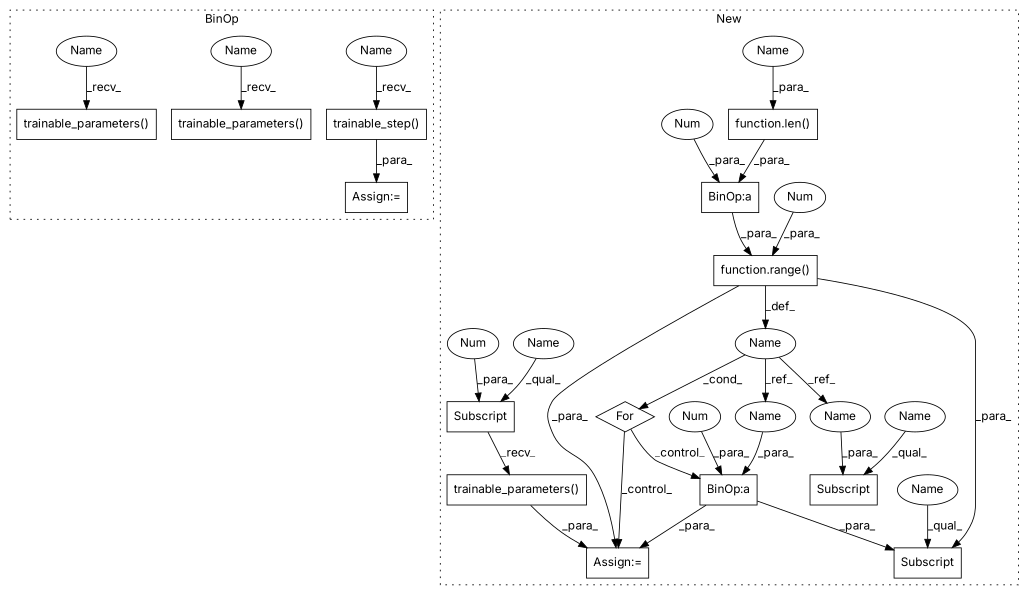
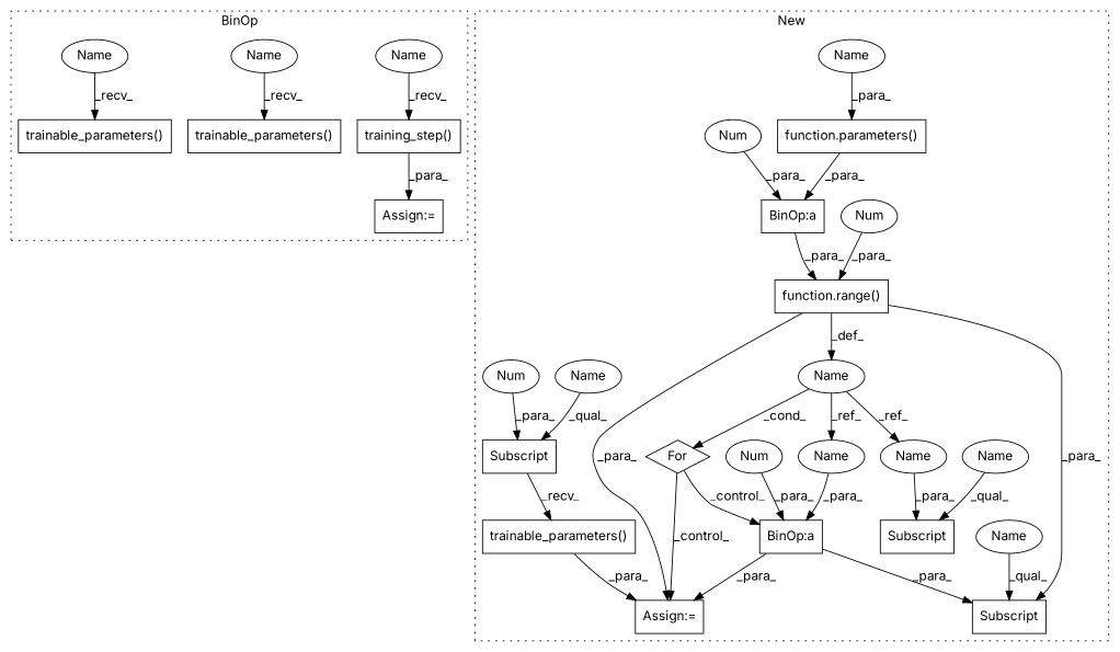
  digraph {
    fontname=Inter
    node [a=87 fontname=Inter l=1 s=908 shape=ellipse]
    edge [fontname=Inter]
    n1 [a=75 l=28 label="trainable_parameters()" shape=box]
-   n2 [a=75 l="20,1" label="trainable_step()" s="738,773" shape=box]
+   n2 [a=75 l="20,1" label="training_step()" s="738,773" shape=box]
    n3 [a=75 l=28 label="trainable_parameters()" s=556 shape=box]
    n4 [a=68 l=3 label="Assign:=" s=1077 shape=box]
    n5 [l=5 label=Name s=738]
    n6 [l=5 label=Name s=556]
    n7 [l=5 label=Name]
    n8 [a=75 l=30 label="trainable_parameters()" s=577 shape=box]
    n9 [a=63 l="7,0" label=Subscript s="577,0" shape=box]
-   n10 [a=75 l="4,1" label="function.len()" s="691,699" shape=box]
+   n10 [a=75 l="4,1" label="function.parameters()" s="691,699" shape=box]
    n11 [a=82 label="BinOp:a" s=774 shape=box]
    n12 [a=82 label="BinOp:a" s=700 shape=box]
    n13 [a=63 l="7,0" label=Subscript s="759,0" shape=box]
    n14 [a=75 l="6,1" label="function.range()" s="682,702" shape=box]
    n15 [a=63 l="9,0" label=Subscript s="768,0" shape=box]
    n16 [a=107 l="4,10" label=For s="673,703" shape=diamond]
    n17 [a=76 label=Num s=582]
    n18 [a=76 label=Num s=701]
    n19 [a=76 label=Num s=775]
    n20 [a=76 label=Num s=688]
    n21 [label=Name s=677]
    n22 [a=68 l=3 label="Assign:=" s=726 shape=box]
    n23 [label=Name s=773]
    n24 [label=Name s=764]
    n25 [l=4 label=Name s=768]
    n26 [l=4 label=Name s=695]
    n27 [l=4 label=Name s=759]
    n28 [l=4 label=Name s=577]
    subgraph cluster_1 {
      label=BinOp
      style=dotted
      n1
      n2
      n3
      n4
      n5
      n6
      n7
    }
    subgraph cluster_2 {
      label=New
      style=dotted
      n8
      n9
      n10
      n11
      n12
      n13
      n14
      n15
      n16
      n17
      n18
      n19
      n20
      n21
      n22
      n23
      n24
      n25
      n26
      n27
      n28
    }
    n2 -> n4 [label=_para_]
    n5 -> n2 [label=_recv_]
    n6 -> n3 [label=_recv_]
    n7 -> n1 [label=_recv_]
    n8 -> n22 [label=_para_]
    n9 -> n8 [label=_recv_]
    n10 -> n12 [label=_para_]
    n11 -> n15 [label=_para_]
    n11 -> n22 [label=_para_]
    n12 -> n14 [label=_para_]
    n14 -> n15 [label=_para_]
    n14 -> n21 [label=_def_]
    n14 -> n22 [label=_para_]
    n16 -> n11 [label=_control_]
    n16 -> n22 [label=_control_]
    n17 -> n9 [label=_para_]
    n18 -> n12 [label=_para_]
    n19 -> n11 [label=_para_]
    n20 -> n14 [label=_para_]
    n21 -> n16 [label=_cond_]
    n21 -> n23 [label=_ref_]
    n21 -> n24 [label=_ref_]
    n23 -> n11 [label=_para_]
    n24 -> n13 [label=_para_]
    n25 -> n15 [label=_qual_]
    n26 -> n10 [label=_para_]
    n27 -> n13 [label=_qual_]
    n28 -> n9 [label=_qual_]
  }
